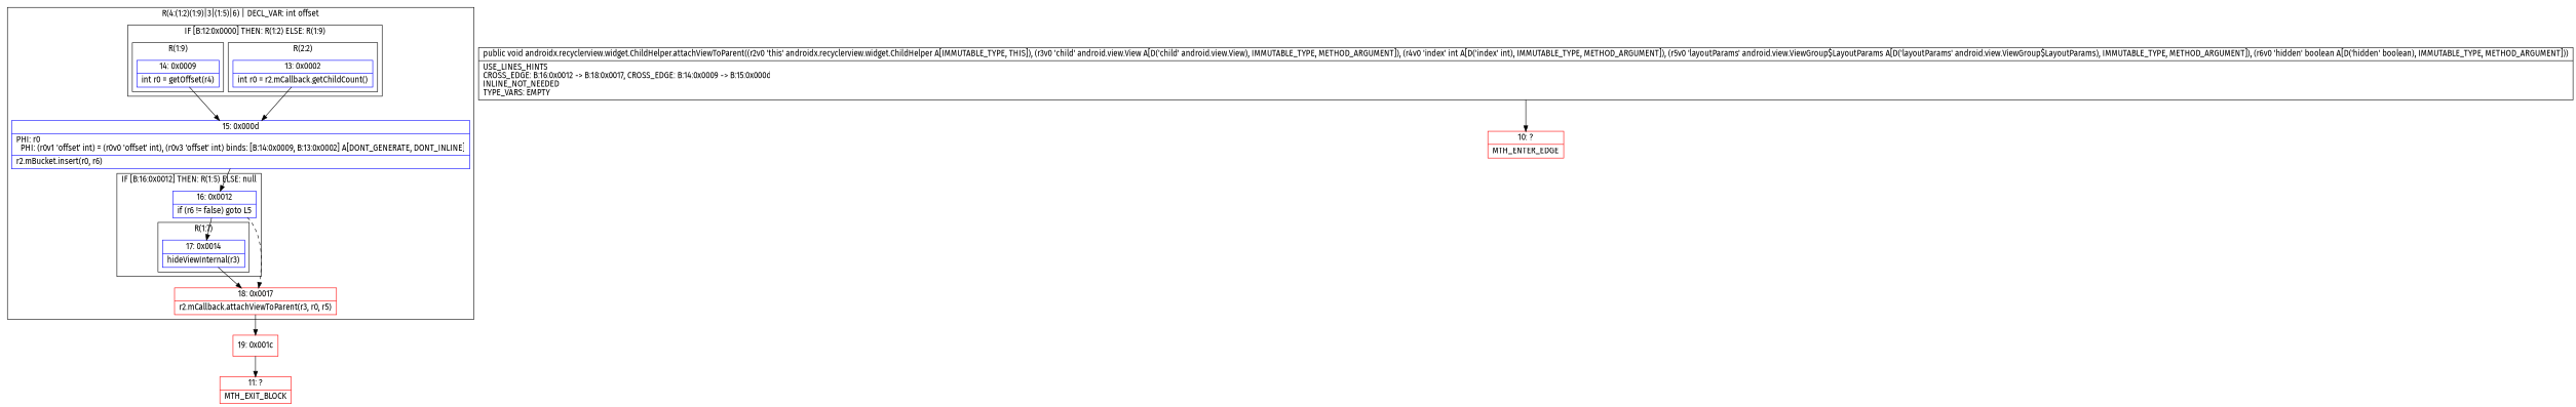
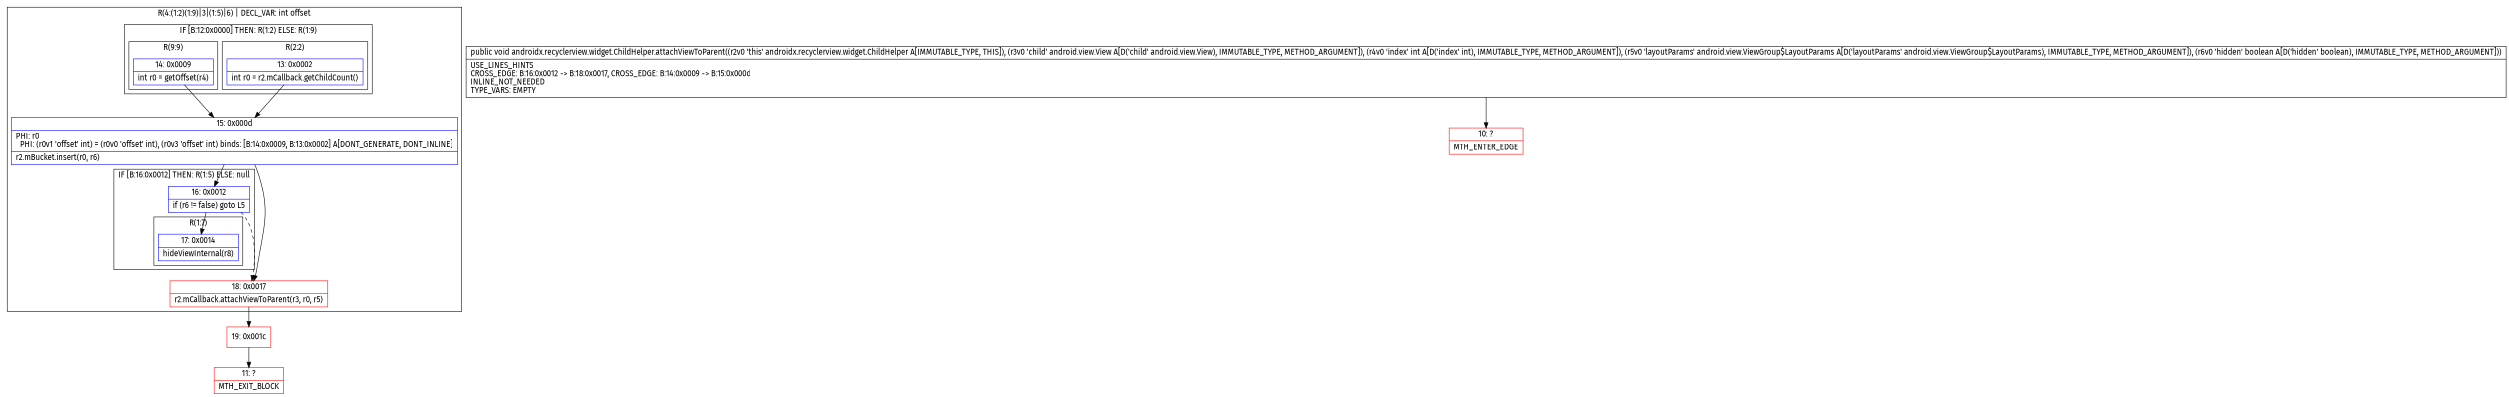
  digraph {
    fontname="Fira Sans"
    node [color=blue fontname="Fira Sans" shape=record]
    edge [fontname="Fira Sans"]
    n1 [label="{13\:\ 0x0002|int r0 = r2.mCallback.getChildCount()\l}"]
    n2 [label="{14\:\ 0x0009|int r0 = getOffset(r4)\l}"]
-   n3 [label="{17\:\ 0x0014|hideViewInternal(r3)\l}"]
+   n3 [label="{17\:\ 0x0014|hideViewInternal(r8)\l}"]
    n4 [label="{16\:\ 0x0012|if (r6 != false) goto L5\l}"]
    n5 [label="{15\:\ 0x000d|PHI: r0 \l  PHI: (r0v1 'offset' int) = (r0v0 'offset' int), (r0v3 'offset' int) binds: [B:14:0x0009, B:13:0x0002] A[DONT_GENERATE, DONT_INLINE]\l|r2.mBucket.insert(r0, r6)\l}"]
    n6 [color=red label="{18\:\ 0x0017|r2.mCallback.attachViewToParent(r3, r0, r5)\l}"]
    n7 [color=red label="{19\:\ 0x001c}"]
    n8 [color=red label="{11\:\ ?|MTH_EXIT_BLOCK\l}"]
    n9 [color=red label="{10\:\ ?|MTH_ENTER_EDGE\l}"]
    n10 [label="{public void androidx.recyclerview.widget.ChildHelper.attachViewToParent((r2v0 'this' androidx.recyclerview.widget.ChildHelper A[IMMUTABLE_TYPE, THIS]), (r3v0 'child' android.view.View A[D('child' android.view.View), IMMUTABLE_TYPE, METHOD_ARGUMENT]), (r4v0 'index' int A[D('index' int), IMMUTABLE_TYPE, METHOD_ARGUMENT]), (r5v0 'layoutParams' android.view.ViewGroup$LayoutParams A[D('layoutParams' android.view.ViewGroup$LayoutParams), IMMUTABLE_TYPE, METHOD_ARGUMENT]), (r6v0 'hidden' boolean A[D('hidden' boolean), IMMUTABLE_TYPE, METHOD_ARGUMENT]))  | USE_LINES_HINTS\lCROSS_EDGE: B:16:0x0012 \-\> B:18:0x0017, CROSS_EDGE: B:14:0x0009 \-\> B:15:0x000d\lINLINE_NOT_NEEDED\lTYPE_VARS: EMPTY\l}" color=""]
    subgraph cluster_1 {
      label="R(4:(1:2)(1:9)|3|(1:5)|6) | DECL_VAR: int offset\l"
      n5
      n6
      subgraph cluster_2 {
        label="IF [B:12:0x0000] THEN: R(1:2) ELSE: R(1:9)"
        subgraph cluster_3 {
          label="R(2:2)"
          n1
        }
        subgraph cluster_4 {
-         label="R(1:9)"
+         label="R(9:9)"
          n2
        }
      }
      subgraph cluster_5 {
        label="IF [B:16:0x0012] THEN: R(1:5) ELSE: null"
        n4
        subgraph cluster_6 {
          label="R(1:7)"
          n3
        }
      }
    }
    n1 -> n5
    n2 -> n5
-   n3 -> n6
+   n5 -> n6
    n4 -> n3
    n4 -> n6 [style=dashed]
    n5 -> n4
    n6 -> n7
    n7 -> n8
    n10 -> n9
  }
